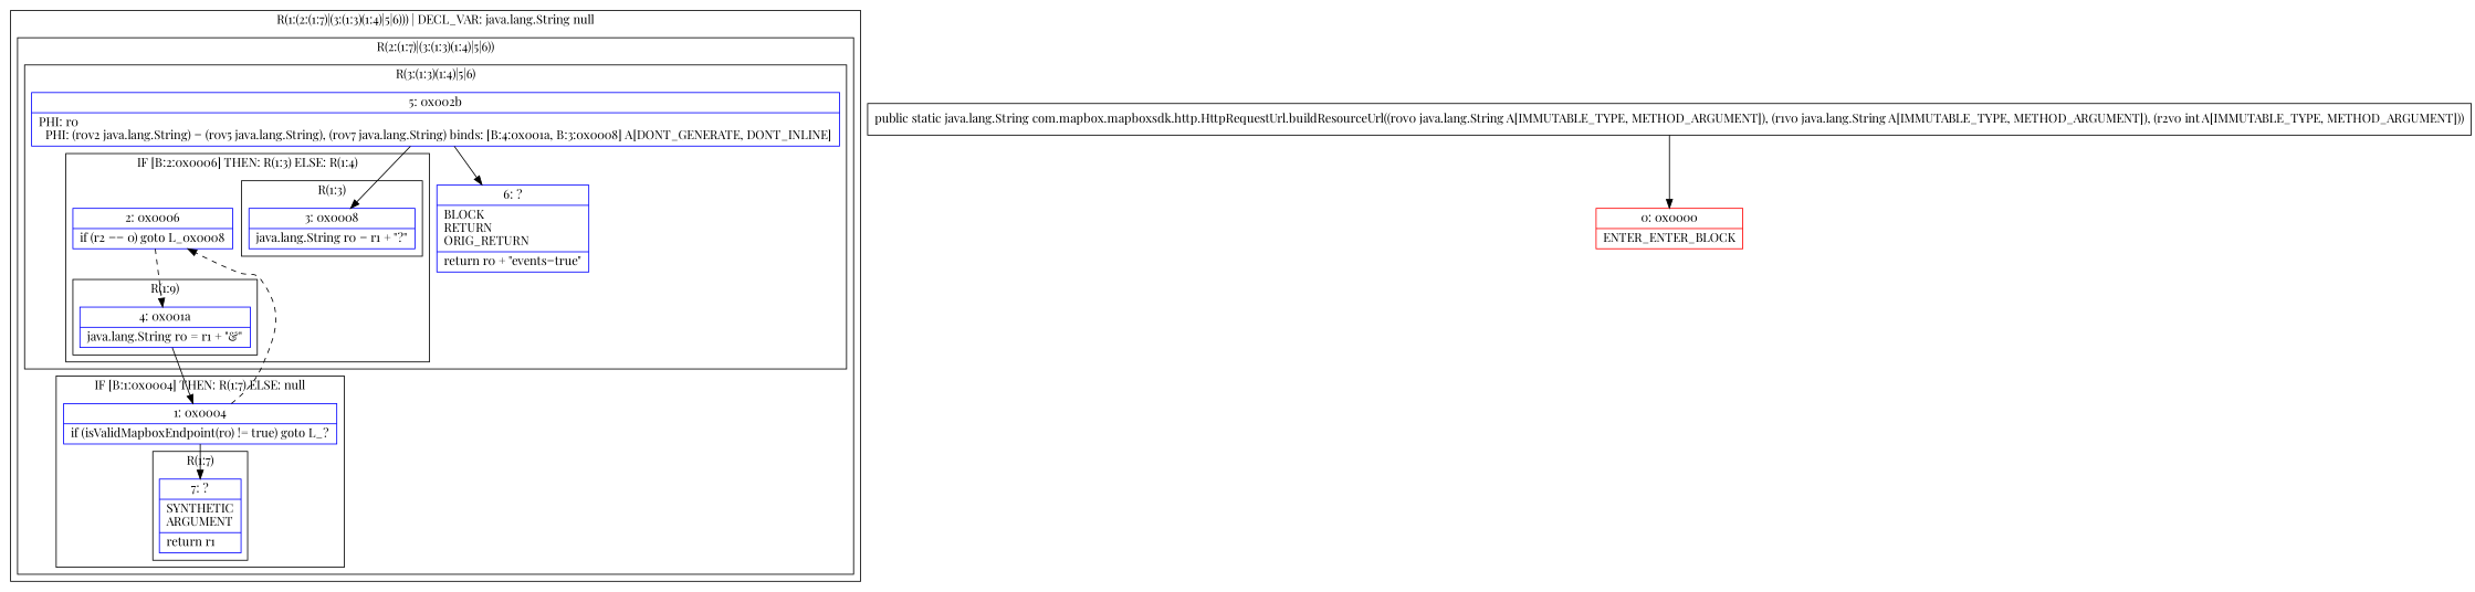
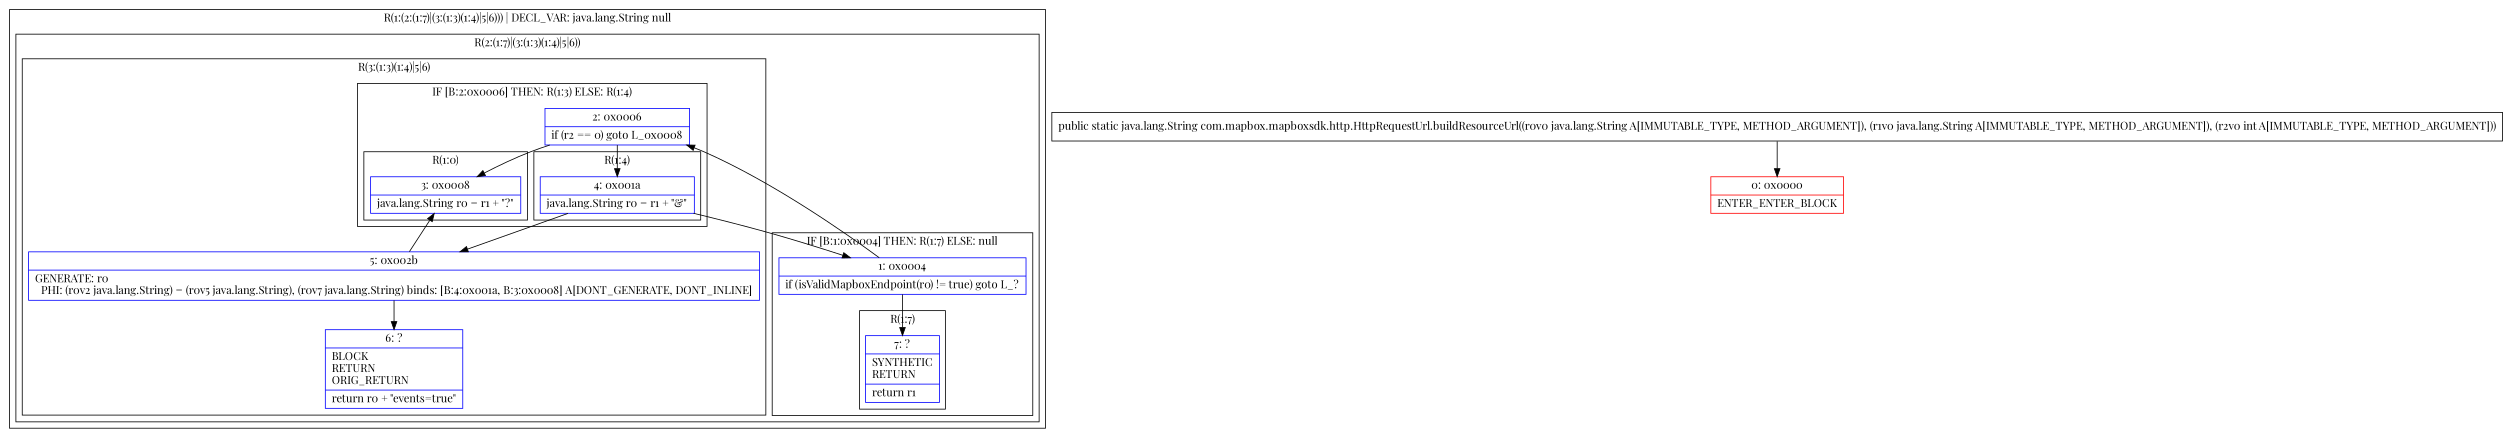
  digraph {
    fontname="Playfair Display"
    node [color=blue fontname="Playfair Display" shape=record]
    edge [fontname="Playfair Display"]
-   n1 [label="{7\:\ ?|SYNTHETIC\lARGUMENT\l|return r1\l}"]
+   n1 [label="{7\:\ ?|SYNTHETIC\lRETURN\l|return r1\l}"]
    n2 [label="{1\:\ 0x0004|if (isValidMapboxEndpoint(r0) != true) goto L_?\l}"]
    n3 [label="{3\:\ 0x0008|java.lang.String r0 = r1 + \"?\"\l}"]
    n4 [label="{4\:\ 0x001a|java.lang.String r0 = r1 + \"&\"\l}"]
    n5 [label="{2\:\ 0x0006|if (r2 == 0) goto L_0x0008\l}"]
-   n6 [label="{5\:\ 0x002b|PHI: r0 \l  PHI: (r0v2 java.lang.String) = (r0v5 java.lang.String), (r0v7 java.lang.String) binds: [B:4:0x001a, B:3:0x0008] A[DONT_GENERATE, DONT_INLINE]\l}"]
+   n6 [label="{5\:\ 0x002b|GENERATE: r0 \l  PHI: (r0v2 java.lang.String) = (r0v5 java.lang.String), (r0v7 java.lang.String) binds: [B:4:0x001a, B:3:0x0008] A[DONT_GENERATE, DONT_INLINE]\l}"]
    n7 [label="{6\:\ ?|BLOCK\lRETURN\lORIG_RETURN\l|return r0 + \"events=true\"\l}"]
    n8 [color=red label="{0\:\ 0x0000|ENTER_ENTER_BLOCK\l}"]
    n9 [label="{public static java.lang.String com.mapbox.mapboxsdk.http.HttpRequestUrl.buildResourceUrl((r0v0 java.lang.String A[IMMUTABLE_TYPE, METHOD_ARGUMENT]), (r1v0 java.lang.String A[IMMUTABLE_TYPE, METHOD_ARGUMENT]), (r2v0 int A[IMMUTABLE_TYPE, METHOD_ARGUMENT])) }" color=""]
    subgraph cluster_1 {
      label="R(1:(2:(1:7)|(3:(1:3)(1:4)|5|6))) | DECL_VAR: java.lang.String null\l"
      subgraph cluster_2 {
        label="R(2:(1:7)|(3:(1:3)(1:4)|5|6))"
        subgraph cluster_3 {
          label="IF [B:1:0x0004] THEN: R(1:7) ELSE: null"
          n2
          subgraph cluster_4 {
            label="R(1:7)"
            n1
          }
        }
        subgraph cluster_5 {
          label="R(3:(1:3)(1:4)|5|6)"
          n6
          n7
          subgraph cluster_6 {
            label="IF [B:2:0x0006] THEN: R(1:3) ELSE: R(1:4)"
            n5
            subgraph cluster_7 {
-             label="R(1:3)"
+             label="R(1:0)"
              n3
            }
            subgraph cluster_8 {
-             label="R(1:9)"
+             label="R(1:4)"
              n4
            }
          }
        }
      }
    }
    n2 -> n1
-   n2 -> n5 [style=dashed]
+   n2 -> n5 [style=solid]
    n4 -> n2
-   n5 -> n4 [style=dashed]
+   n4 -> n6
+   n5 -> n3
+   n5 -> n4 [style=solid]
    n6 -> n3
    n6 -> n7
    n9 -> n8
  }
